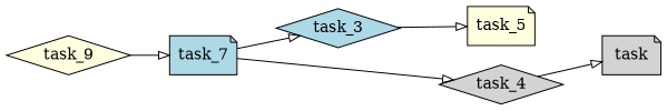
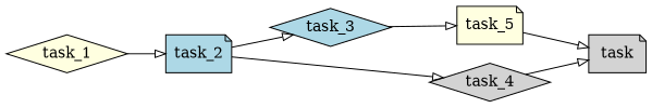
  digraph {
    rankdir=LR
    node [fillcolor=lightyellow shape=diamond style=filled]
    edge [arrowhead=onormal]
-   task_1 [label=task_9]
-   task_2 [fillcolor=lightblue shape=note label=task_7]
+   task_1
+   task_2 [fillcolor=lightblue shape=note]
    task_3 [fillcolor=lightblue]
    task_4 [fillcolor=lightgrey]
    task_5 [shape=note]
    n6 [fillcolor=lightgrey label=task shape=note]
    task_1 -> task_2
    task_2 -> task_3
    task_2 -> task_4
    task_3 -> task_5
    task_4 -> n6
+   task_5 -> n6
  }
